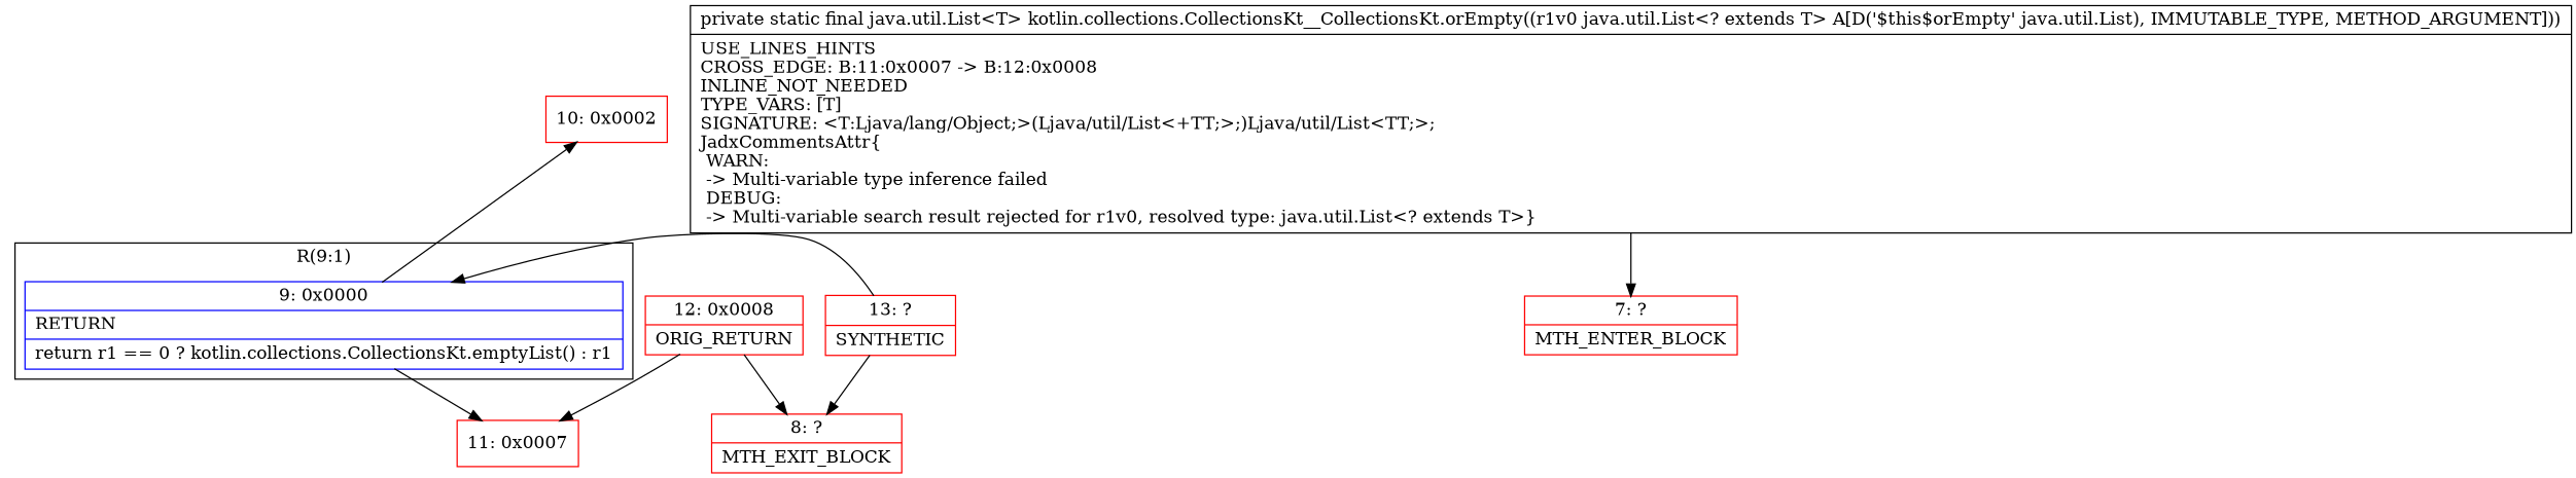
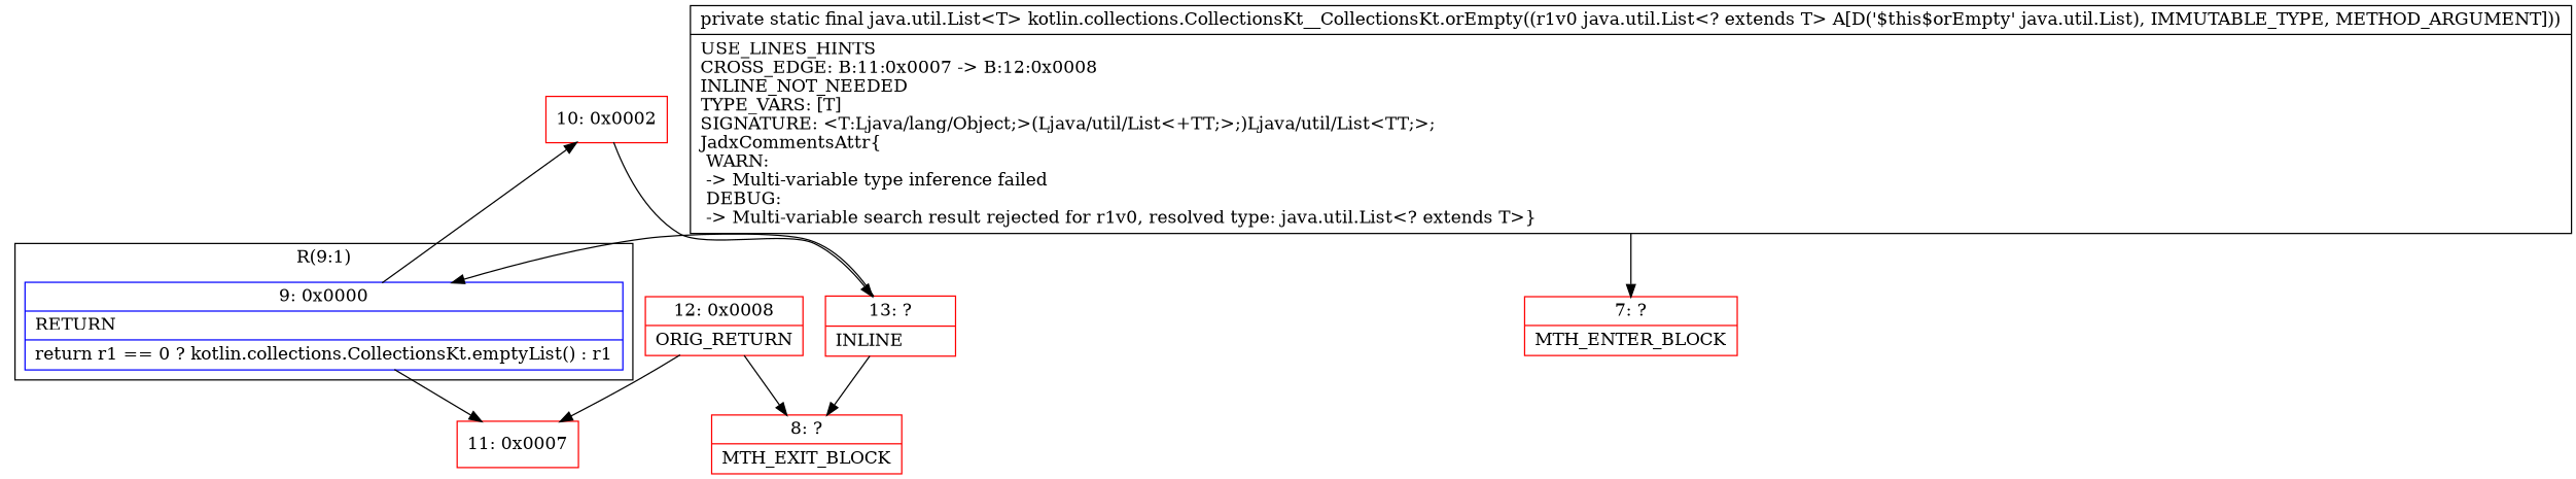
  digraph {
    node [color=red shape=record]
    n1 [color=blue label="{9\:\ 0x0000|RETURN\l|return r1 == 0 ? kotlin.collections.CollectionsKt.emptyList() : r1\l}"]
    n2 [label="{10\:\ 0x0002}"]
    n3 [label="{11\:\ 0x0007}"]
-   n4 [label="{13\:\ ?|SYNTHETIC\l}"]
+   n4 [label="{13\:\ ?|INLINE\l}"]
    n5 [label="{7\:\ ?|MTH_ENTER_BLOCK\l}"]
    n6 [label="{8\:\ ?|MTH_EXIT_BLOCK\l}"]
    n7 [label="{12\:\ 0x0008|ORIG_RETURN\l}"]
    n8 [label="{private static final java.util.List\<T\> kotlin.collections.CollectionsKt__CollectionsKt.orEmpty((r1v0 java.util.List\<? extends T\> A[D('$this$orEmpty' java.util.List), IMMUTABLE_TYPE, METHOD_ARGUMENT]))  | USE_LINES_HINTS\lCROSS_EDGE: B:11:0x0007 \-\> B:12:0x0008\lINLINE_NOT_NEEDED\lTYPE_VARS: [T]\lSIGNATURE: \<T:Ljava\/lang\/Object;\>(Ljava\/util\/List\<+TT;\>;)Ljava\/util\/List\<TT;\>;\lJadxCommentsAttr\{\l WARN: \l \-\> Multi\-variable type inference failed\l DEBUG: \l \-\> Multi\-variable search result rejected for r1v0, resolved type: java.util.List\<? extends T\>\}\l}" color=""]
    subgraph cluster_1 {
      label="R(9:1)"
      n1
    }
    n1 -> n2
    n1 -> n3
+   n2 -> n4
    n4 -> n1
    n4 -> n6
    n7 -> n3
    n7 -> n6
    n8 -> n5
  }
